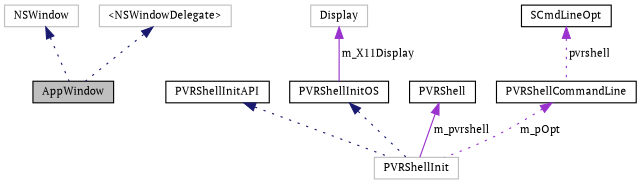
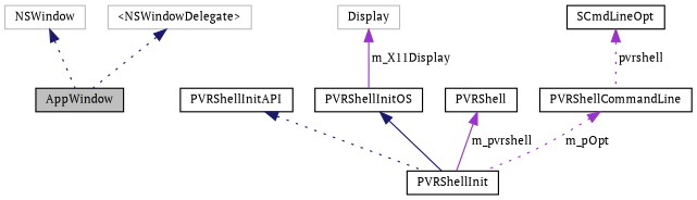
  digraph {
    fontname="PT Serif"
    node [color=black fillcolor=white fontname="PT Serif" fontsize=10 shape=record style=filled]
    edge [color=midnightblue dir=back fontname="PT Serif" fontsize=10 labelfontname=Helvetica labelfontsize=10 style=dotted]
    n1 [fillcolor=grey75 fontcolor=black height=0.2 label=AppWindow width=0.4]
    n2 [color=grey75 height=0.2 label=NSWindow width=0.4]
    n3 [color=grey75 height=0.2 label="\<NSWindowDelegate\>" width=0.4]
-   n4 [color=grey75 height=0.2 label=PVRShellInit width=0.4]
+   n4 [height=0.2 label=PVRShellInit width=0.4]
    n5 [height=0.2 label=PVRShellInitAPI width=0.4]
    n6 [height=0.2 label=PVRShellInitOS width=0.4]
    n7 [color=grey75 height=0.2 label=Display width=0.4]
    n8 [height=0.2 label=PVRShell width=0.4]
    n9 [height=0.2 label=PVRShellCommandLine width=0.4]
    n10 [height=0.2 label=SCmdLineOpt width=0.4]
    n2 -> n1
    n3 -> n1
    n5 -> n4
-   n6 -> n4
+   n6 -> n4 [style=solid]
    n7 -> n6 [color=darkorchid3 label=" m_X11Display" style=solid]
    n8 -> n4 [color=darkorchid3 label=" m_pvrshell" style=solid]
    n9 -> n4 [color=darkorchid3 label=" m_pOpt"]
    n10 -> n9 [color=darkorchid3 label=" pvrshell"]
  }
